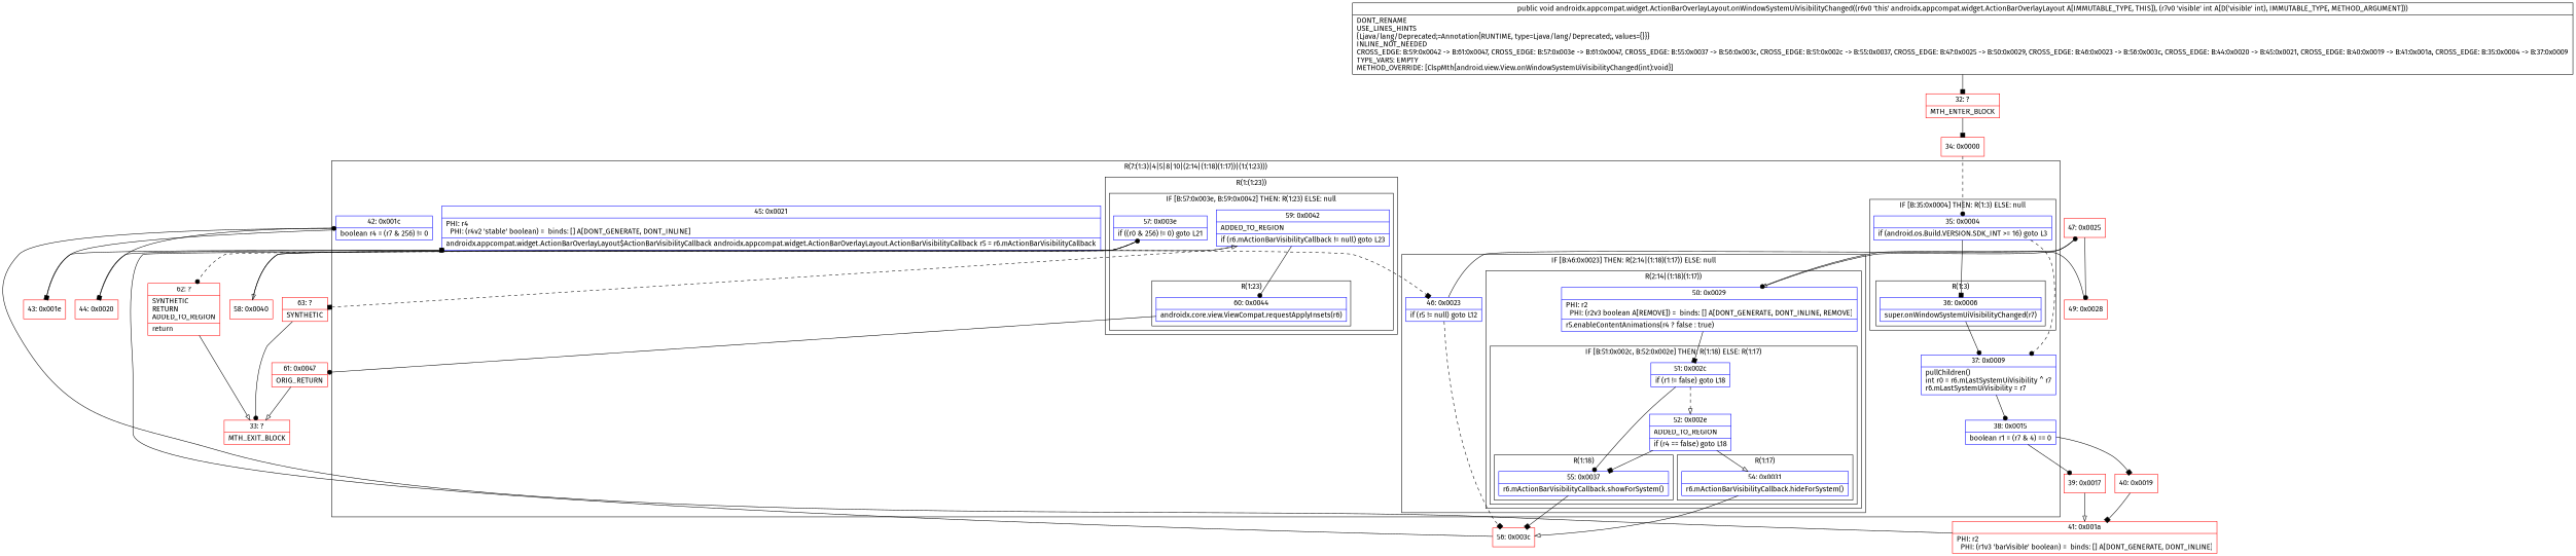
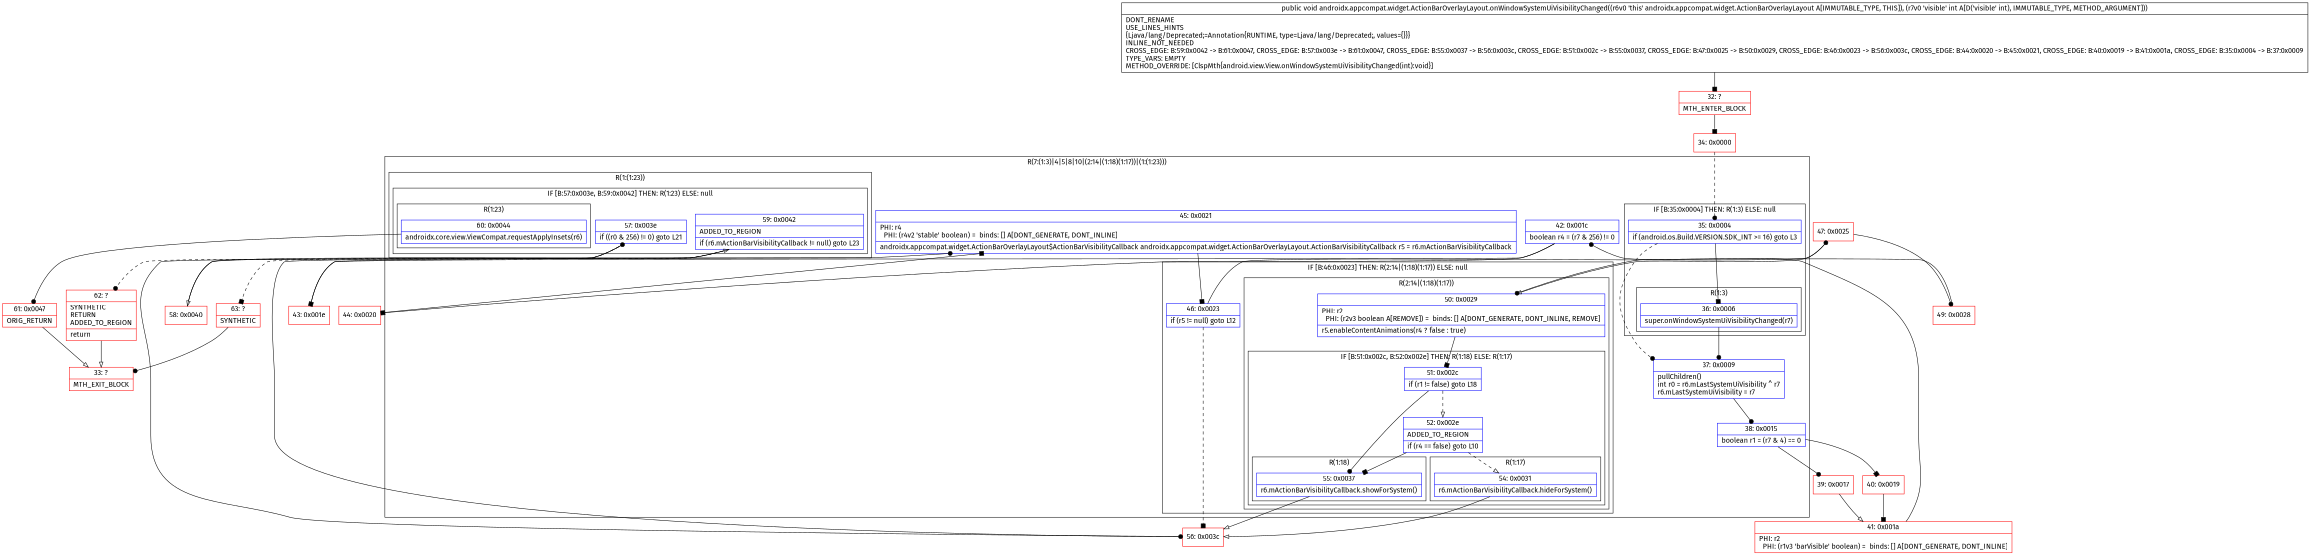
  digraph {
    fontname="Fira Sans"
    node [color=blue fontname="Fira Sans" shape=record]
    edge [arrowhead=dot fontname="Fira Sans"]
    n1 [label="{36\:\ 0x0006|super.onWindowSystemUiVisibilityChanged(r7)\l}"]
    n2 [label="{35\:\ 0x0004|if (android.os.Build.VERSION.SDK_INT \>= 16) goto L3\l}"]
    n3 [label="{55\:\ 0x0037|r6.mActionBarVisibilityCallback.showForSystem()\l}"]
    n4 [label="{54\:\ 0x0031|r6.mActionBarVisibilityCallback.hideForSystem()\l}"]
    n5 [label="{51\:\ 0x002c|if (r1 != false) goto L18\l}"]
-   n6 [label="{52\:\ 0x002e|ADDED_TO_REGION\l|if (r4 == false) goto L18\l}"]
+   n6 [label="{52\:\ 0x002e|ADDED_TO_REGION\l|if (r4 == false) goto L10\l}"]
    n7 [label="{50\:\ 0x0029|PHI: r2 \l  PHI: (r2v3 boolean A[REMOVE]) =  binds: [] A[DONT_GENERATE, DONT_INLINE, REMOVE]\l|r5.enableContentAnimations(r4 ? false : true)\l}"]
    n8 [label="{46\:\ 0x0023|if (r5 != null) goto L12\l}"]
    n9 [label="{60\:\ 0x0044|androidx.core.view.ViewCompat.requestApplyInsets(r6)\l}"]
    n10 [label="{57\:\ 0x003e|if ((r0 & 256) != 0) goto L21\l}"]
    n11 [label="{59\:\ 0x0042|ADDED_TO_REGION\l|if (r6.mActionBarVisibilityCallback != null) goto L23\l}"]
    n12 [label="{37\:\ 0x0009|pullChildren()\lint r0 = r6.mLastSystemUiVisibility ^ r7\lr6.mLastSystemUiVisibility = r7\l}"]
    n13 [label="{38\:\ 0x0015|boolean r1 = (r7 & 4) == 0\l}"]
    n14 [label="{42\:\ 0x001c|boolean r4 = (r7 & 256) != 0\l}"]
    n15 [label="{45\:\ 0x0021|PHI: r4 \l  PHI: (r4v2 'stable' boolean) =  binds: [] A[DONT_GENERATE, DONT_INLINE]\l|androidx.appcompat.widget.ActionBarOverlayLayout$ActionBarVisibilityCallback androidx.appcompat.widget.ActionBarOverlayLayout.ActionBarVisibilityCallback r5 = r6.mActionBarVisibilityCallback\l}"]
    n16 [color=red label="{56\:\ 0x003c}"]
    n17 [color=red label="{47\:\ 0x0025}"]
    n18 [color=red label="{61\:\ 0x0047|ORIG_RETURN\l}"]
    n19 [color=red label="{58\:\ 0x0040}"]
    n20 [color=red label="{62\:\ ?|SYNTHETIC\lRETURN\lADDED_TO_REGION\l|return\l}"]
    n21 [color=red label="{63\:\ ?|SYNTHETIC\l}"]
    n22 [color=red label="{39\:\ 0x0017}"]
    n23 [color=red label="{40\:\ 0x0019}"]
    n24 [color=red label="{43\:\ 0x001e}"]
    n25 [color=red label="{44\:\ 0x0020}"]
    n26 [color=red label="{41\:\ 0x001a|PHI: r2 \l  PHI: (r1v3 'barVisible' boolean) =  binds: [] A[DONT_GENERATE, DONT_INLINE]\l}"]
    n27 [color=red label="{49\:\ 0x0028}"]
    n28 [color=red label="{33\:\ ?|MTH_EXIT_BLOCK\l}"]
    n29 [color=red label="{32\:\ ?|MTH_ENTER_BLOCK\l}"]
    n30 [color=red label="{34\:\ 0x0000}"]
    n31 [label="{public void androidx.appcompat.widget.ActionBarOverlayLayout.onWindowSystemUiVisibilityChanged((r6v0 'this' androidx.appcompat.widget.ActionBarOverlayLayout A[IMMUTABLE_TYPE, THIS]), (r7v0 'visible' int A[D('visible' int), IMMUTABLE_TYPE, METHOD_ARGUMENT]))  | DONT_RENAME\lUSE_LINES_HINTS\l\{Ljava\/lang\/Deprecated;=Annotation\{RUNTIME, type=Ljava\/lang\/Deprecated;, values=\{\}\}\}\lINLINE_NOT_NEEDED\lCROSS_EDGE: B:59:0x0042 \-\> B:61:0x0047, CROSS_EDGE: B:57:0x003e \-\> B:61:0x0047, CROSS_EDGE: B:55:0x0037 \-\> B:56:0x003c, CROSS_EDGE: B:51:0x002c \-\> B:55:0x0037, CROSS_EDGE: B:47:0x0025 \-\> B:50:0x0029, CROSS_EDGE: B:46:0x0023 \-\> B:56:0x003c, CROSS_EDGE: B:44:0x0020 \-\> B:45:0x0021, CROSS_EDGE: B:40:0x0019 \-\> B:41:0x001a, CROSS_EDGE: B:35:0x0004 \-\> B:37:0x0009\lTYPE_VARS: EMPTY\lMETHOD_OVERRIDE: [ClspMth\{android.view.View.onWindowSystemUiVisibilityChanged(int):void\}]\l}" color=""]
    subgraph cluster_1 {
      label="R(7:(1:3)|4|5|8|10|(2:14|(1:18)(1:17))|(1:(1:23)))"
      n12
      n13
      n14
      n15
      subgraph cluster_2 {
        label="IF [B:35:0x0004] THEN: R(1:3) ELSE: null"
        n2
        subgraph cluster_3 {
          label="R(1:3)"
          n1
        }
      }
      subgraph cluster_4 {
        label="IF [B:46:0x0023] THEN: R(2:14|(1:18)(1:17)) ELSE: null"
        n8
        subgraph cluster_5 {
          label="R(2:14|(1:18)(1:17))"
          n7
          subgraph cluster_6 {
            label="IF [B:51:0x002c, B:52:0x002e] THEN: R(1:18) ELSE: R(1:17)"
            n5
            n6
            subgraph cluster_7 {
              label="R(1:18)"
              n3
            }
            subgraph cluster_8 {
              label="R(1:17)"
              n4
            }
          }
        }
      }
      subgraph cluster_9 {
        label="R(1:(1:23))"
        subgraph cluster_10 {
          label="IF [B:57:0x003e, B:59:0x0042] THEN: R(1:23) ELSE: null"
          n10
          n11
          subgraph cluster_11 {
            label="R(1:23)"
            n9
          }
        }
      }
    }
    n1 -> n12
    n2 -> n1 [arrowhead=box]
    n2 -> n12 [style=dashed]
-   n3 -> n16 [arrowhead=box]
+   n3 -> n16 [arrowhead=onormal]
    n4 -> n16 [arrowhead=onormal]
    n5 -> n3
    n5 -> n6 [arrowhead=onormal style=dashed]
    n6 -> n3 [arrowhead=box]
-   n6 -> n4 [arrowhead=onormal style=solid]
+   n6 -> n4 [arrowhead=onormal style=dashed]
    n7 -> n5 [arrowhead=box]
    n8 -> n16 [arrowhead=box style=dashed]
    n8 -> n17
    n9 -> n18
    n10 -> n19 [arrowhead=onormal]
    n10 -> n20 [style=dashed]
-   n11 -> n9
+   n11 -> n16
    n11 -> n21 [arrowhead=box style=dashed]
    n12 -> n13
    n13 -> n22
    n13 -> n23 [arrowhead=box]
    n14 -> n24 [arrowhead=box]
    n14 -> n25 [arrowhead=box]
-   n15 -> n8 [arrowhead=box style=dashed]
+   n15 -> n8 [arrowhead=box]
    n16 -> n10
    n17 -> n7 [arrowhead=onormal]
    n17 -> n27
    n18 -> n28 [arrowhead=onormal]
    n19 -> n11 [arrowhead=onormal]
    n20 -> n28 [arrowhead=onormal]
    n21 -> n28
    n22 -> n26 [arrowhead=onormal]
    n23 -> n26 [arrowhead=box]
    n24 -> n15
    n25 -> n15 [arrowhead=box]
    n26 -> n14
    n27 -> n7
    n29 -> n30 [arrowhead=box]
    n30 -> n2 [style=dashed]
    n31 -> n29 [arrowhead=box]
  }
